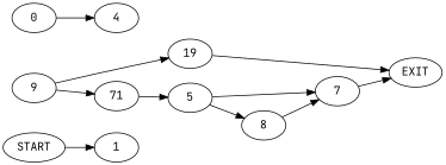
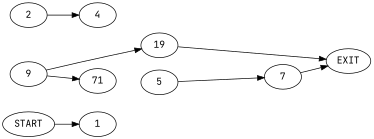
  digraph {
    fontname="JetBrains Mono"
    rankdir=LR
    node [fontname="JetBrains Mono"]
    edge [fontname="JetBrains Mono"]
    n1 [label=START]
    1
    n3 [label=EXIT]
-   2 [label=0]
+   2
    4
    5
    7
-   8
    n9 [label=19]
    9
    n11 [label=71]
    n1 -> 1
    2 -> 4
    5 -> 7
-   5 -> 8
    7 -> n3
-   8 -> 7
    n9 -> n3
    9 -> n9
    9 -> n11
-   n11 -> 5
  }
